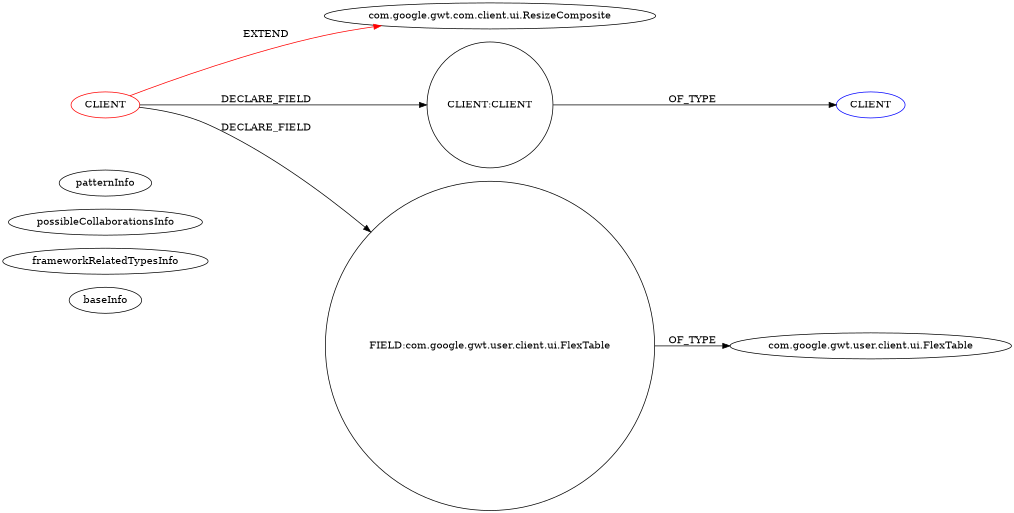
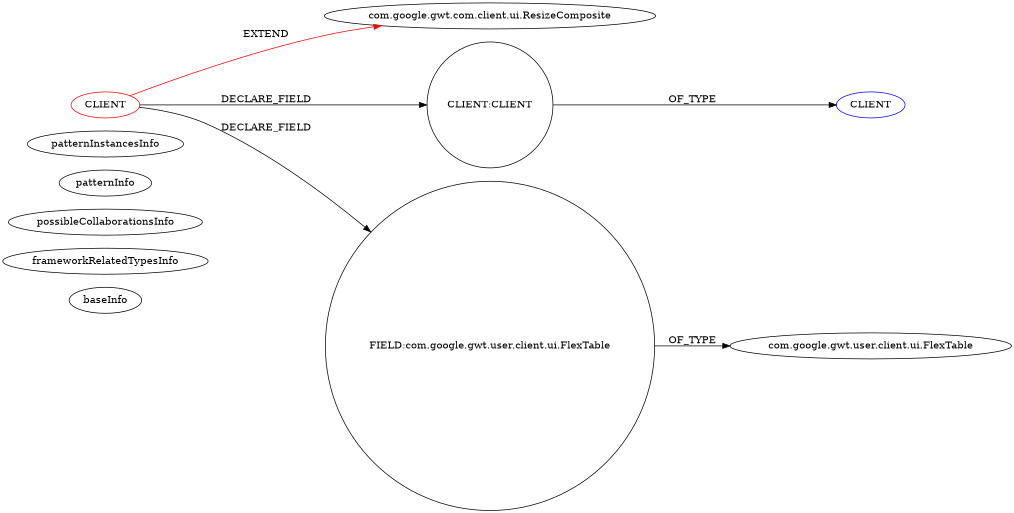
  digraph {
    rankdir=LR
    node [isFrameworkType=false]
    baseInfo [category=pattern graphId=1689 isAnonymous=false possibleRelation=false isFrameworkType=""]
    frameworkRelatedTypesInfo [0="com.google.gwt.user.client.ui.ResizeComposite" isFrameworkType=""]
    possibleCollaborationsInfo [isFrameworkType=""]
    patternInfo [frequency=2.0 patternRootClient=0 isFrameworkType=""]
+   patternInstancesInfo [0="j78wu-HyperDex-GUI~/j78wu-HyperDex-GUI/HyperDex-GUI-master/src/com/hyperdex/web/client/view/spaceList.java~spaceList~3085" 1="j78wu-HyperDex-GUI~/j78wu-HyperDex-GUI/HyperDex-GUI-master/src/com/hyperdex/web/client/view/spaceDetail.java~spaceDetail~3100" isFrameworkType=""]
    n6 [label="com.google.gwt.com.client.ui.ResizeComposite" vertexType=FRAMEWORK_CLASS_TYPE]
    n7 [color=red label=CLIENT vertexType=ROOT_CLIENT_CLASS_DECLARATION]
    n8 [label="CLIENT:CLIENT" shape=circle vertexType=FIELD_DECLARATION]
    n9 [label="FIELD:com.google.gwt.user.client.ui.FlexTable" shape=circle vertexType=FIELD_DECLARATION]
    n10 [color=blue label=CLIENT vertexType=REFERENCE_CLIENT_CLASS_DECLARATION]
    n11 [label="com.google.gwt.user.client.ui.FlexTable" vertexType=FRAMEWORK_CLASS_TYPE]
    n7 -> n6 [color=red label=EXTEND]
    n7 -> n8 [label=DECLARE_FIELD]
    n7 -> n9 [label=DECLARE_FIELD]
    n8 -> n10 [label=OF_TYPE]
    n9 -> n11 [label=OF_TYPE]
  }
